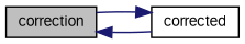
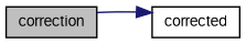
  digraph {
    rankdir=LR
    node [color=black fontname=FreeSans fontsize=10 shape=record]
    edge [color=midnightblue dir=back fontname=FreeSans fontsize=10 labelfontname=FreeSans labelfontsize=10 style=solid]
    n1 [fillcolor=grey75 fontcolor=black height=0.2 label=correction style=filled width=0.4]
    n2 [height=0.2 label=corrected width=0.4]
-   n1 -> n2
    n2 -> n1
  }
